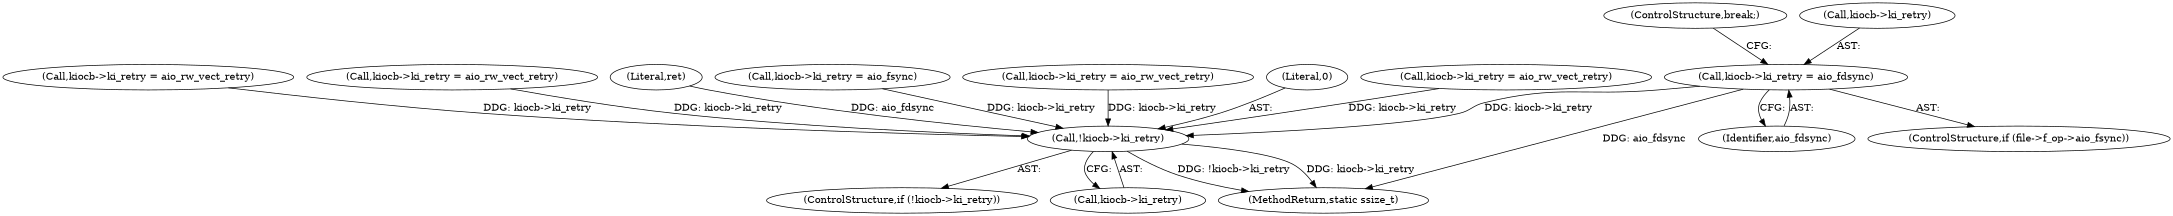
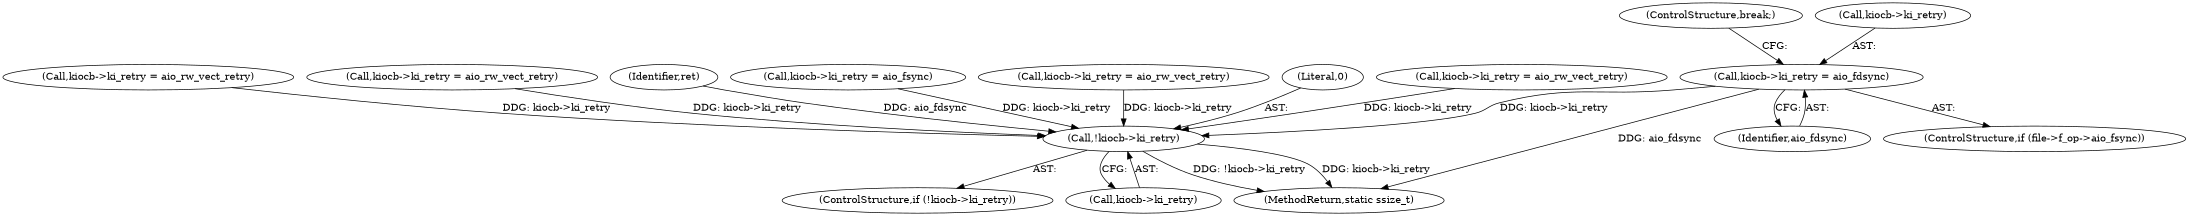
  digraph {
    n1 [label="(Call,kiocb->ki_retry = aio_fdsync)"]
    n2 [label="(Call,!kiocb->ki_retry)"]
    n3 [label="(ControlStructure,if (file->f_op->aio_fsync))"]
    n4 [label="(MethodReturn,static ssize_t)"]
    n5 [label="(Identifier,aio_fdsync)"]
    n6 [label="(ControlStructure,if (!kiocb->ki_retry))"]
    n7 [label="(Call,kiocb->ki_retry)"]
    n8 [label="(Call,kiocb->ki_retry = aio_rw_vect_retry)"]
    n9 [label="(Call,kiocb->ki_retry = aio_rw_vect_retry)"]
-   n10 [label="(Literal,ret)"]
+   n10 [label="(Identifier,ret)"]
    n11 [label="(Call,kiocb->ki_retry = aio_fsync)"]
    n12 [label="(Call,kiocb->ki_retry = aio_rw_vect_retry)"]
    n13 [label="(ControlStructure,break;)"]
    n14 [label="(Call,kiocb->ki_retry)"]
    n15 [label="(Literal,0)"]
    n16 [label="(Call,kiocb->ki_retry = aio_rw_vect_retry)"]
    n1 -> n2 [label="DDG: kiocb->ki_retry"]
    n1 -> n3 [label="AST: "]
    n1 -> n4 [label="DDG: aio_fdsync"]
    n1 -> n5 [label="CFG: "]
    n2 -> n4 [label="DDG: kiocb->ki_retry"]
    n2 -> n4 [label="DDG: !kiocb->ki_retry"]
    n2 -> n6 [label="AST: "]
    n2 -> n7 [label="CFG: "]
    n5 -> n1 [label="AST: "]
    n7 -> n2 [label="AST: "]
    n8 -> n2 [label="DDG: kiocb->ki_retry"]
    n9 -> n2 [label="DDG: kiocb->ki_retry"]
    n10 -> n2 [label="DDG: aio_fdsync"]
    n11 -> n2 [label="DDG: kiocb->ki_retry"]
    n12 -> n2 [label="DDG: kiocb->ki_retry"]
    n13 -> n1 [label="CFG: "]
    n14 -> n1 [label="AST: "]
    n15 -> n2 [label="AST: "]
    n16 -> n2 [label="DDG: kiocb->ki_retry"]
  }
